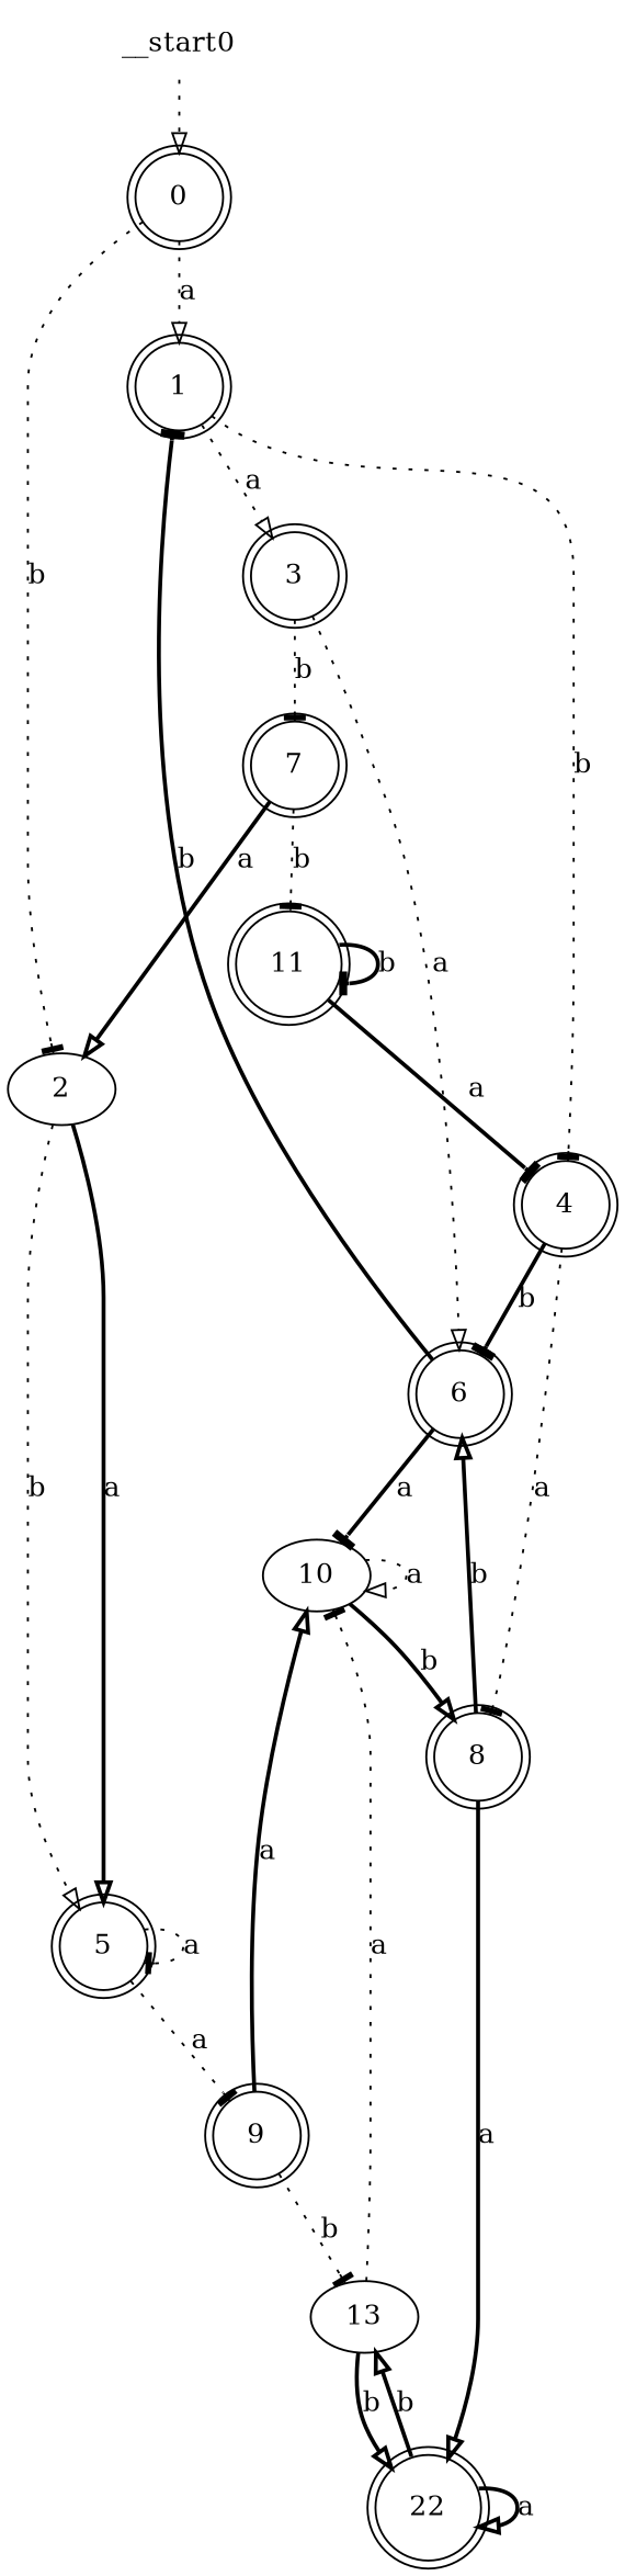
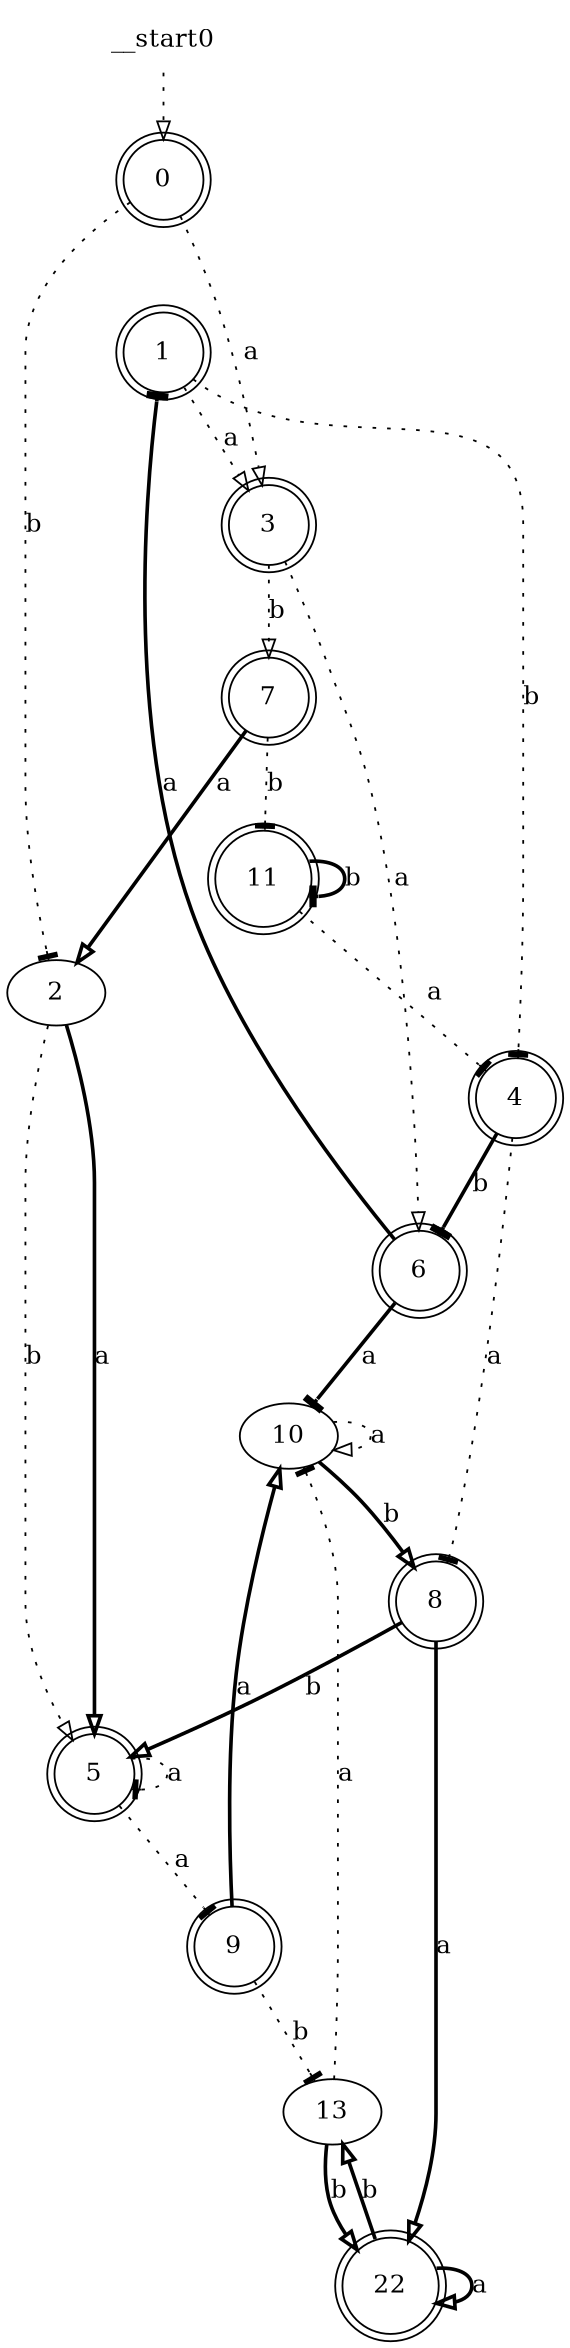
  digraph {
    node [shape=doublecircle]
    edge [arrowhead=onormal style=dotted]
    __start0 [shape=none]
    0
    1
    2 [shape=""]
    3
    4
    5
    6
    7
    8
    9
    10 [shape=""]
    11
    n14 [label=22]
    13 [shape=""]
    __start0 -> 0
-   0 -> 1 [label=a]
+   0 -> 3 [label=a]
    0 -> 2 [arrowhead=tee label=b]
    1 -> 3 [label=a]
    1 -> 4 [arrowhead=tee label=b]
    2 -> 5 [label=a style=bold]
    2 -> 5 [label=b]
    3 -> 6 [label=a]
-   3 -> 7 [arrowhead=tee label=b]
+   3 -> 7 [label=b]
    4 -> 6 [arrowhead=tee label=b style=bold]
    4 -> 8 [arrowhead=tee label=a]
    5 -> 5 [arrowhead=tee label=a]
    5 -> 9 [arrowhead=tee label=a]
-   6 -> 1 [arrowhead=tee label=b style=bold]
+   6 -> 1 [arrowhead=tee label=a style=bold]
    6 -> 10 [arrowhead=tee label=a style=bold]
    7 -> 2 [label=a style=bold]
    7 -> 11 [arrowhead=tee label=b]
-   8 -> 6 [label=b style=bold]
+   8 -> 5 [label=b style=bold]
    8 -> n14 [label=a style=bold]
    9 -> 10 [label=a style=bold]
    9 -> 13 [arrowhead=tee label=b]
    10 -> 8 [label=b style=bold]
    10 -> 10 [label=a]
-   11 -> 4 [arrowhead=tee label=a style=bold]
+   11 -> 4 [arrowhead=tee label=a]
    11 -> 11 [arrowhead=tee label=b style=bold]
    n14 -> n14 [label=a style=bold]
    n14 -> 13 [label=b style=bold]
    13 -> 10 [arrowhead=tee label=a]
    13 -> n14 [label=b style=bold]
  }
